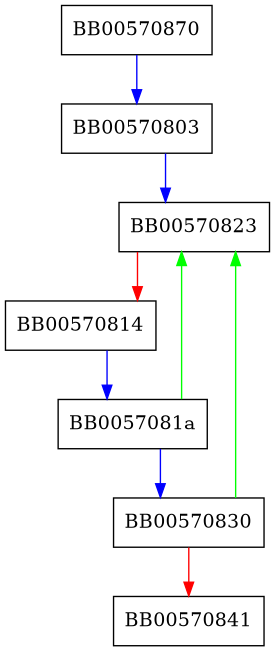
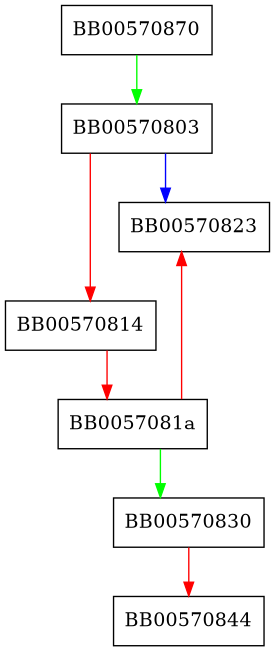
  digraph {
    splines=ortho
    node [shape=box]
    edge [color=red]
    BB00570870
    BB00570803
    BB00570823
    BB00570814
    BB0057081a
    BB00570830
-   BB00570844 [label=BB00570841]
-   BB00570870 -> BB00570803 [color=blue]
+   BB00570844
+   BB00570870 -> BB00570803 [color=green]
    BB00570803 -> BB00570823 [color=blue]
-   BB00570823 -> BB00570814
-   BB00570814 -> BB0057081a [color=blue]
-   BB0057081a -> BB00570823 [color=green]
-   BB0057081a -> BB00570830 [color=blue]
-   BB00570830 -> BB00570823 [color=green]
+   BB00570803 -> BB00570814
+   BB00570814 -> BB0057081a
+   BB0057081a -> BB00570823
+   BB0057081a -> BB00570830 [color=green]
    BB00570830 -> BB00570844
  }
